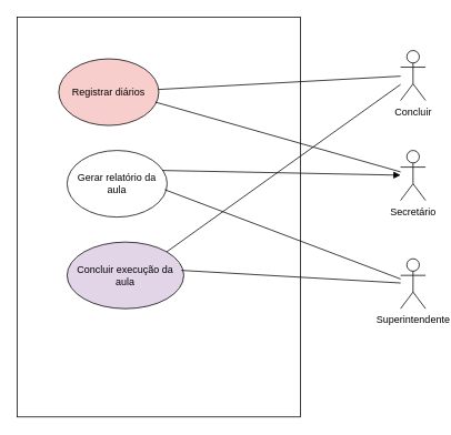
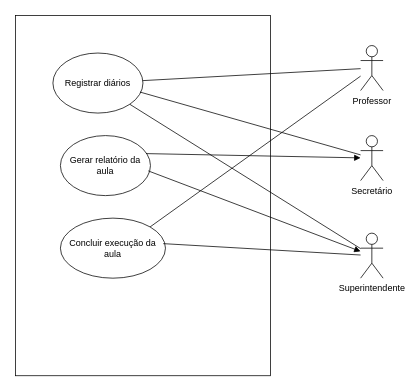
  <mxCell id="0" />
  <mxCell id="1" parent="0" />
- <mxCell id="2" value="Concluir" style="shape=umlActor;verticalLabelPosition=bottom;verticalAlign=top;html=1;outlineConnect=0;" vertex="1" parent="1"><mxGeometry x="480" y="60" width="30" height="60" as="geometry" /></mxCell>
+ <mxCell id="2" value="Professor" style="shape=umlActor;verticalLabelPosition=bottom;verticalAlign=top;html=1;outlineConnect=0;" vertex="1" parent="1"><mxGeometry x="480" y="60" width="30" height="60" as="geometry" /></mxCell>
  <mxCell id="3" value="Secretário" style="shape=umlActor;verticalLabelPosition=bottom;verticalAlign=top;html=1;" vertex="1" parent="1"><mxGeometry x="480" y="180" width="30" height="60" as="geometry" /></mxCell>
  <mxCell id="4" value="Superintendente" style="shape=umlActor;verticalLabelPosition=bottom;verticalAlign=top;html=1;" vertex="1" parent="1"><mxGeometry x="480" y="310" width="30" height="60" as="geometry" /></mxCell>
  <mxCell id="5" value="" style="rounded=0;whiteSpace=wrap;html=1;" vertex="1" parent="1"><mxGeometry x="20" y="20" width="340" height="480" as="geometry" /></mxCell>
- <mxCell id="6" value="Registrar diários" style="ellipse;whiteSpace=wrap;html=1;fillColor=#f8cecc;" vertex="1" parent="1"><mxGeometry x="70" y="70" width="120" height="80" as="geometry" /></mxCell>
+ <mxCell id="6" value="Registrar diários" style="ellipse;whiteSpace=wrap;html=1;" vertex="1" parent="1"><mxGeometry x="70" y="70" width="120" height="80" as="geometry" /></mxCell>
  <mxCell id="7" value="" style="endArrow=none;html=1;rounded=0;" edge="1" parent="1" source="6" target="2"><mxGeometry width="50" height="50" relative="1" as="geometry"><mxPoint x="280" y="300" as="sourcePoint" /><mxPoint x="330" y="250" as="targetPoint" /></mxGeometry></mxCell>
  <mxCell id="8" value="" style="endArrow=none;html=1;rounded=0;exitX=0.967;exitY=0.65;exitDx=0;exitDy=0;exitPerimeter=0;" edge="1" parent="1" source="6" target="3"><mxGeometry width="50" height="50" relative="1" as="geometry"><mxPoint x="280" y="300" as="sourcePoint" /><mxPoint x="330" y="250" as="targetPoint" /></mxGeometry></mxCell>
+ <mxCell id="9" value="" style="endArrow=none;html=1;rounded=0;entryX=1;entryY=1;entryDx=0;entryDy=0;" edge="1" parent="1" source="4" target="6"><mxGeometry width="50" height="50" relative="1" as="geometry"><mxPoint x="280" y="300" as="sourcePoint" /><mxPoint x="330" y="250" as="targetPoint" /></mxGeometry></mxCell>
  <mxCell id="10" value="Gerar relatório da aula" style="ellipse;whiteSpace=wrap;html=1;" vertex="1" parent="1"><mxGeometry x="80" y="180" width="120" height="80" as="geometry" /></mxCell>
  <mxCell id="11" value="" style="endArrow=block;html=1;rounded=0;exitX=0.95;exitY=0.3;exitDx=0;exitDy=0;exitPerimeter=0;" edge="1" parent="1" source="10" target="3"><mxGeometry width="50" height="50" relative="1" as="geometry"><mxPoint x="280" y="300" as="sourcePoint" /><mxPoint x="330" y="250" as="targetPoint" /></mxGeometry></mxCell>
- <mxCell id="12" value="" style="endArrow=none;html=1;rounded=0;exitX=0.975;exitY=0.588;exitDx=0;exitDy=0;exitPerimeter=0;" edge="1" parent="1" source="10" target="4"><mxGeometry width="50" height="50" relative="1" as="geometry"><mxPoint x="280" y="300" as="sourcePoint" /><mxPoint x="330" y="250" as="targetPoint" /></mxGeometry></mxCell>
- <mxCell id="13" value="Concluir execução da aula" style="ellipse;whiteSpace=wrap;html=1;fillColor=#e1d5e7;" vertex="1" parent="1"><mxGeometry x="80" y="290" width="140" height="80" as="geometry" /></mxCell>
+ <mxCell id="12" value="" style="endArrow=block;html=1;rounded=0;exitX=0.975;exitY=0.588;exitDx=0;exitDy=0;exitPerimeter=0;" edge="1" parent="1" source="10" target="4"><mxGeometry width="50" height="50" relative="1" as="geometry"><mxPoint x="280" y="300" as="sourcePoint" /><mxPoint x="330" y="250" as="targetPoint" /></mxGeometry></mxCell>
+ <mxCell id="13" value="Concluir execução da aula" style="ellipse;whiteSpace=wrap;html=1;" vertex="1" parent="1"><mxGeometry x="80" y="290" width="140" height="80" as="geometry" /></mxCell>
  <mxCell id="14" value="" style="endArrow=none;html=1;rounded=0;exitX=0.979;exitY=0.425;exitDx=0;exitDy=0;exitPerimeter=0;" edge="1" parent="1" source="13" target="4"><mxGeometry width="50" height="50" relative="1" as="geometry"><mxPoint x="280" y="300" as="sourcePoint" /><mxPoint x="330" y="250" as="targetPoint" /></mxGeometry></mxCell>
  <mxCell id="15" value="" style="endArrow=none;html=1;rounded=0;exitX=1;exitY=0;exitDx=0;exitDy=0;" edge="1" parent="1" source="13" target="2"><mxGeometry width="50" height="50" relative="1" as="geometry"><mxPoint x="280" y="300" as="sourcePoint" /><mxPoint x="330" y="250" as="targetPoint" /></mxGeometry></mxCell>
